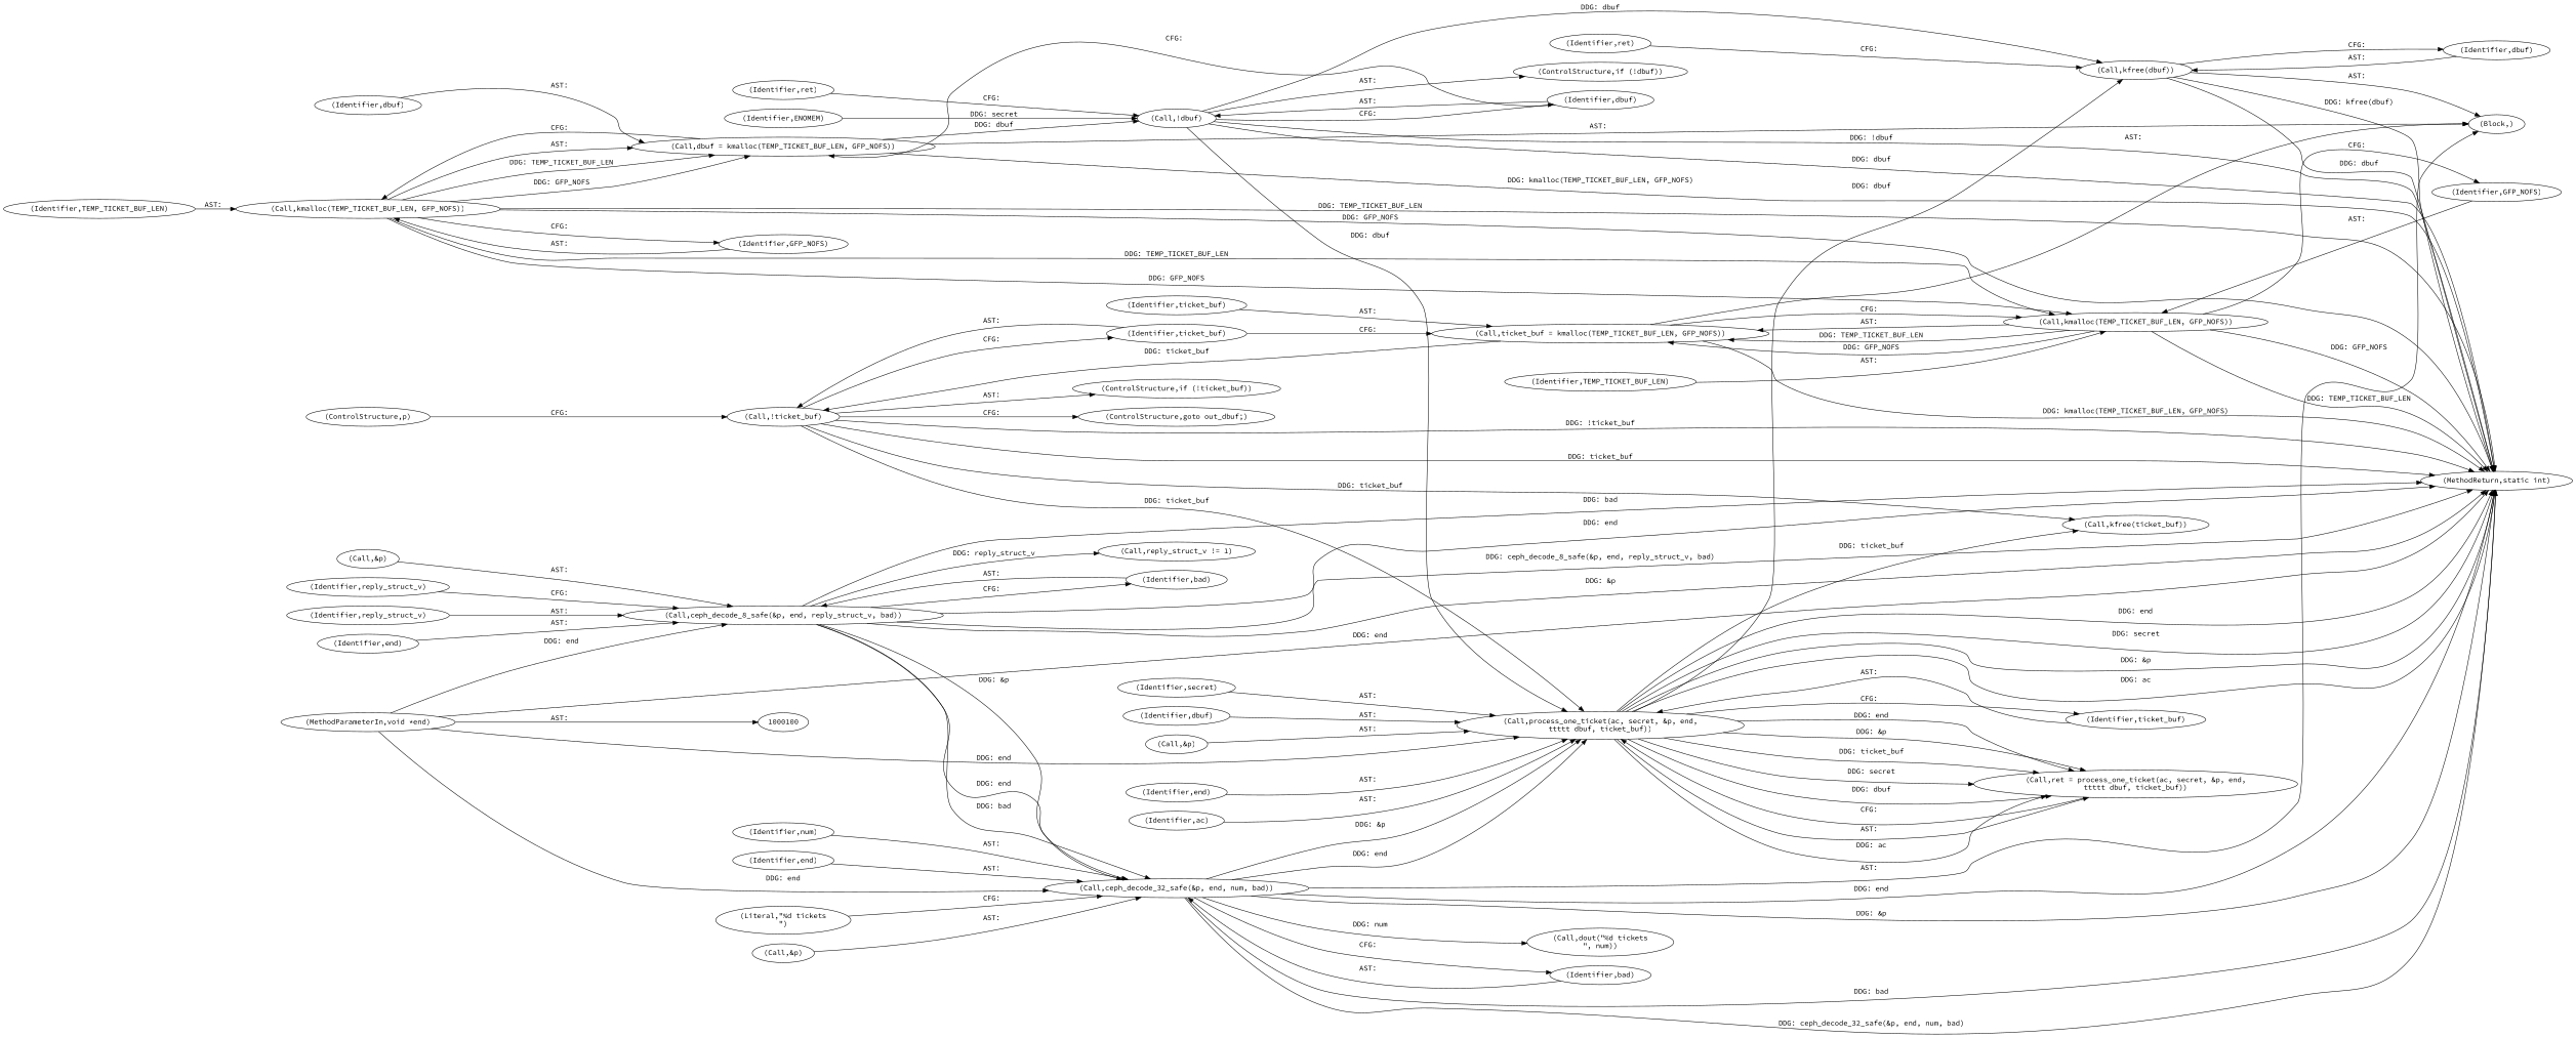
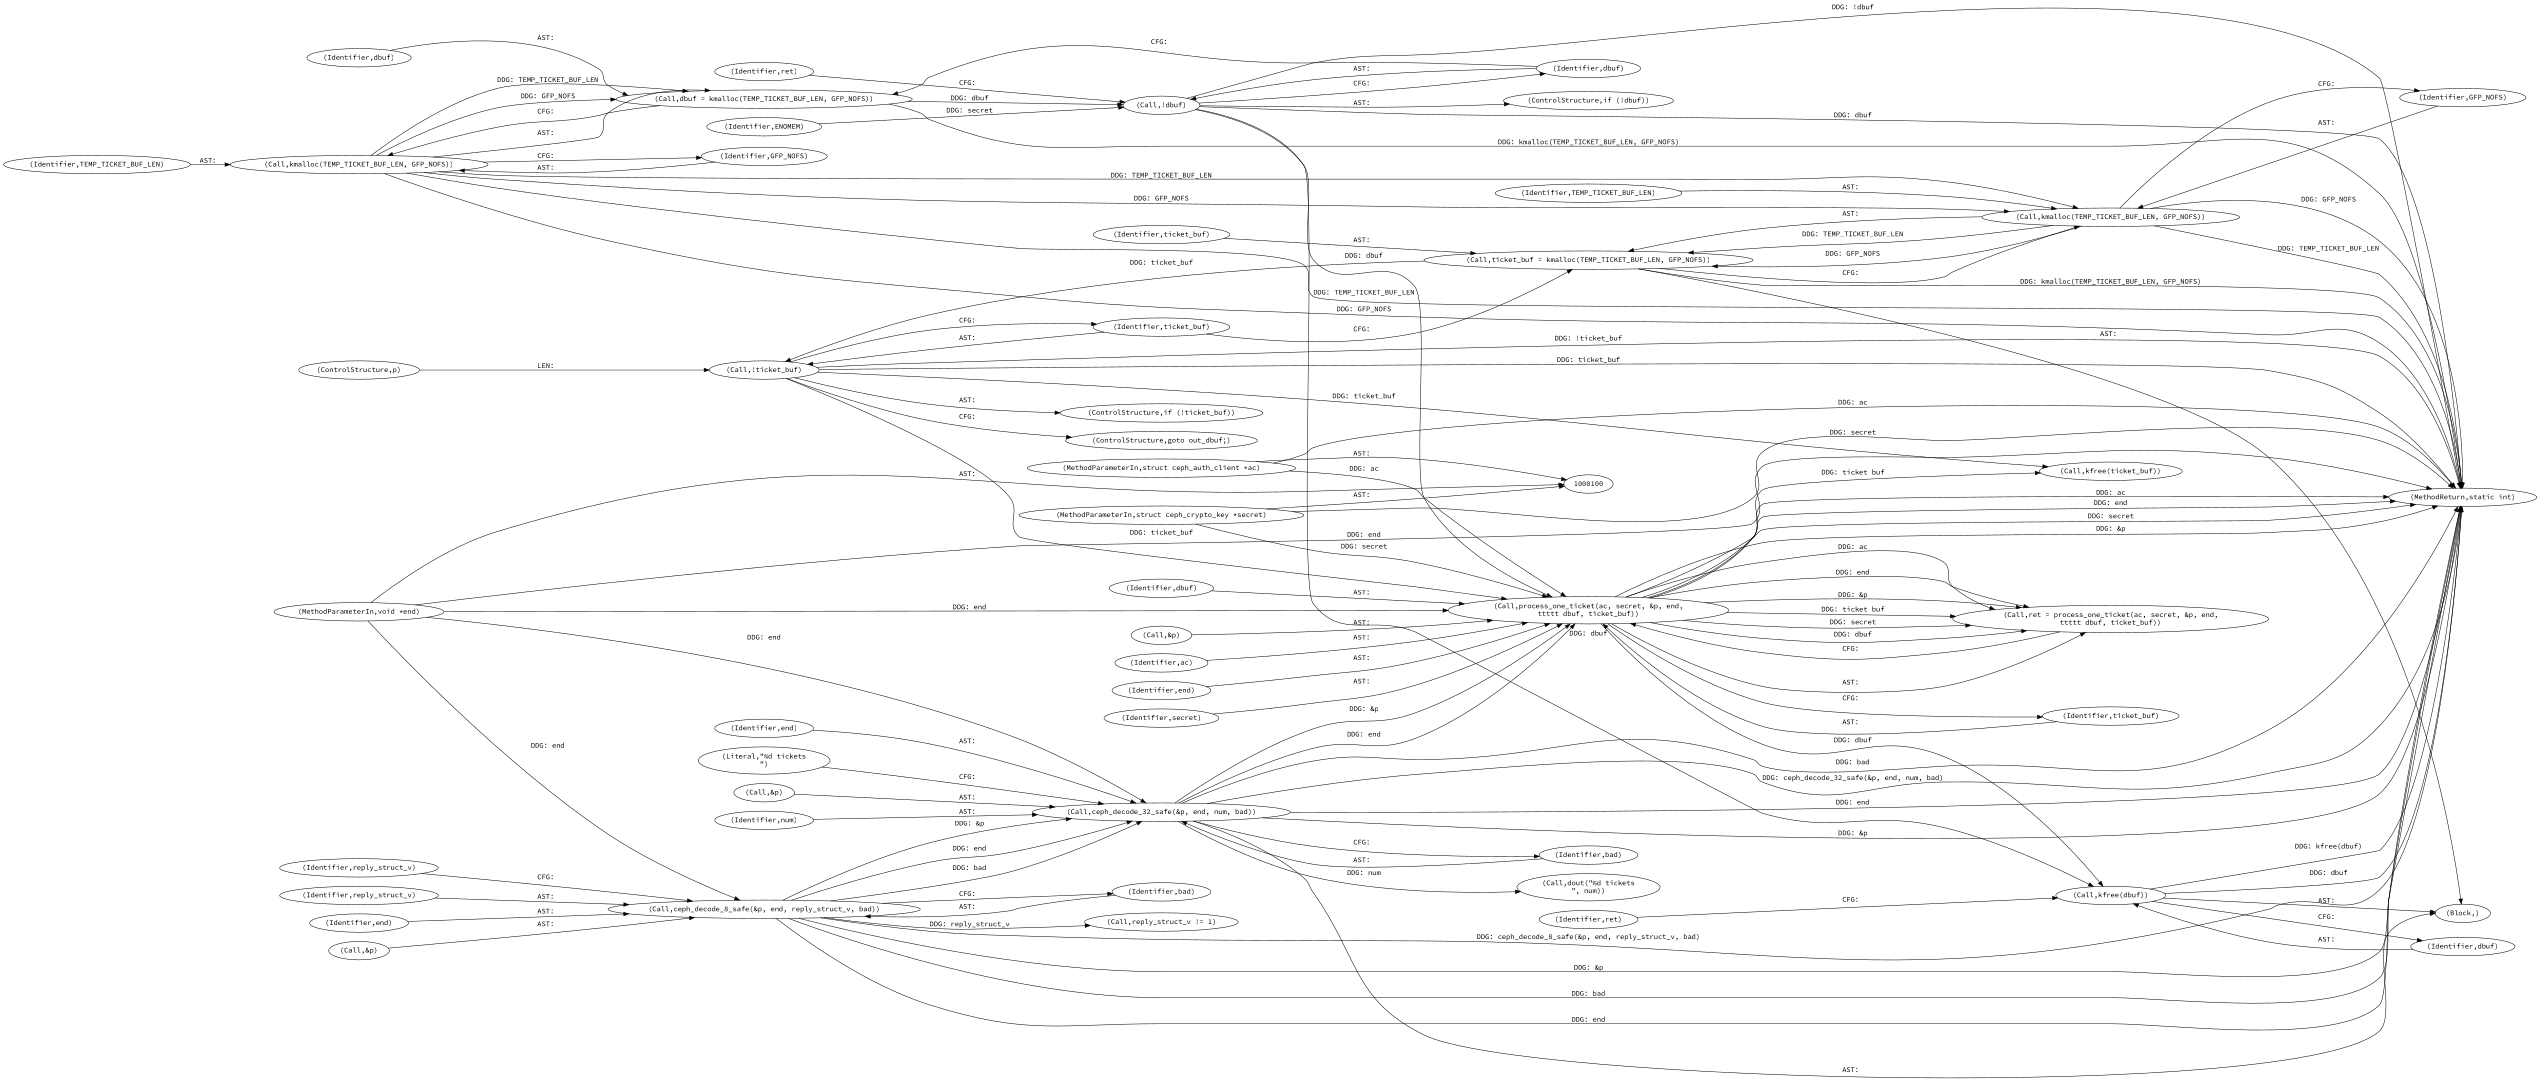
  digraph {
    fontname="Source Code Pro"
    rankdir=LR
    node [fontname="Source Code Pro"]
    edge [fontname="Source Code Pro"]
    n1 [label="(Call,kfree(dbuf))"]
    n2 [label="(Identifier,dbuf)"]
    n3 [label="(Block,)"]
    n4 [label="(MethodReturn,static int)"]
    n5 [label="(Call,process_one_ticket(ac, secret, &p, end,\n\t\t\t\t\t dbuf, ticket_buf))"]
    n6 [label="(Identifier,ticket_buf)"]
    n7 [label="(Call,ret = process_one_ticket(ac, secret, &p, end,\n\t\t\t\t\t dbuf, ticket_buf))"]
    n8 [label="(Call,kfree(ticket_buf))"]
+   n9 [label="(MethodParameterIn,struct ceph_auth_client *ac)"]
    1000100
+   n11 [label="(MethodParameterIn,struct ceph_crypto_key *secret)"]
    n12 [label="(Call,ceph_decode_32_safe(&p, end, num, bad))"]
    n13 [label="(Identifier,bad)"]
    n14 [label="(Call,dout(\"%d tickets\n\", num))"]
    n15 [label="(Call,ceph_decode_8_safe(&p, end, reply_struct_v, bad))"]
    n16 [label="(Identifier,bad)"]
    n17 [label="(Call,reply_struct_v != 1)"]
    n18 [label="(MethodParameterIn,void *end)"]
    n19 [label="(Call,!dbuf)"]
    n20 [label="(Identifier,dbuf)"]
    n21 [label="(ControlStructure,if (!dbuf))"]
    n22 [label="(Call,dbuf = kmalloc(TEMP_TICKET_BUF_LEN, GFP_NOFS))"]
    n23 [label="(Call,kmalloc(TEMP_TICKET_BUF_LEN, GFP_NOFS))"]
    n24 [label="(Call,kmalloc(TEMP_TICKET_BUF_LEN, GFP_NOFS))"]
    n25 [label="(Identifier,GFP_NOFS)"]
    n26 [label="(Call,ticket_buf = kmalloc(TEMP_TICKET_BUF_LEN, GFP_NOFS))"]
    n27 [label="(Identifier,GFP_NOFS)"]
    n28 [label="(Call,!ticket_buf)"]
    n29 [label="(ControlStructure,if (!ticket_buf))"]
    n30 [label="(Identifier,ticket_buf)"]
    n31 [label="(ControlStructure,goto out_dbuf;)"]
    n32 [label="(Identifier,end)"]
    n33 [label="(Identifier,reply_struct_v)"]
    n34 [label="(ControlStructure,p)"]
    n35 [label="(Identifier,end)"]
    n36 [label="(Identifier,dbuf)"]
    n37 [label="(Identifier,TEMP_TICKET_BUF_LEN)"]
    n38 [label="(Identifier,secret)"]
    n39 [label="(Literal,\"%d tickets\n\")"]
    n40 [label="(Identifier,TEMP_TICKET_BUF_LEN)"]
    n41 [label="(Call,&p)"]
    n42 [label="(Call,&p)"]
    n43 [label="(Identifier,ticket_buf)"]
    n44 [label="(Identifier,num)"]
    n45 [label="(Identifier,ENOMEM)"]
    n46 [label="(Identifier,dbuf)"]
    n47 [label="(Identifier,reply_struct_v)"]
    n48 [label="(Call,&p)"]
    n49 [label="(Identifier,ret)"]
    n50 [label="(Identifier,ac)"]
    n51 [label="(Identifier,ret)"]
    n52 [label="(Identifier,end)"]
    n1 -> n2 [label="CFG: "]
    n1 -> n3 [label="AST: "]
    n1 -> n4 [label="DDG: kfree(dbuf)"]
    n1 -> n4 [label="DDG: dbuf"]
    n2 -> n1 [label="AST: "]
    n5 -> n1 [label="DDG: dbuf"]
    n5 -> n4 [label="DDG: ac"]
    n5 -> n4 [label="DDG: end"]
    n5 -> n4 [label="DDG: secret"]
    n5 -> n4 [label="DDG: &p"]
    n5 -> n6 [label="CFG: "]
    n5 -> n7 [label="AST: "]
    n5 -> n7 [label="DDG: ac"]
    n5 -> n7 [label="DDG: end"]
    n5 -> n7 [label="DDG: &p"]
    n5 -> n7 [label="DDG: ticket_buf"]
    n5 -> n7 [label="DDG: secret"]
    n5 -> n7 [label="DDG: dbuf"]
    n5 -> n8 [label="DDG: ticket_buf"]
    n6 -> n5 [label="AST: "]
    n7 -> n5 [label="CFG: "]
+   n9 -> n4 [label="DDG: ac"]
+   n9 -> n5 [label="DDG: ac"]
+   n9 -> 1000100 [label="AST: "]
+   n11 -> n4 [label="DDG: secret"]
+   n11 -> n5 [label="DDG: secret"]
+   n11 -> 1000100 [label="AST: "]
    n12 -> n3 [label="AST: "]
    n12 -> n4 [label="DDG: bad"]
    n12 -> n4 [label="DDG: ceph_decode_32_safe(&p, end, num, bad)"]
    n12 -> n4 [label="DDG: end"]
    n12 -> n4 [label="DDG: &p"]
    n12 -> n5 [label="DDG: &p"]
    n12 -> n5 [label="DDG: end"]
    n12 -> n13 [label="CFG: "]
    n12 -> n14 [label="DDG: num"]
    n13 -> n12 [label="AST: "]
    n15 -> n4 [label="DDG: end"]
    n15 -> n4 [label="DDG: ceph_decode_8_safe(&p, end, reply_struct_v, bad)"]
    n15 -> n4 [label="DDG: &p"]
    n15 -> n4 [label="DDG: bad"]
    n15 -> n12 [label="DDG: &p"]
    n15 -> n12 [label="DDG: end"]
    n15 -> n12 [label="DDG: bad"]
    n15 -> n16 [label="CFG: "]
    n15 -> n17 [label="DDG: reply_struct_v"]
    n16 -> n15 [label="AST: "]
    n18 -> n4 [label="DDG: end"]
    n18 -> n5 [label="DDG: end"]
    n18 -> 1000100 [label="AST: "]
    n18 -> n12 [label="DDG: end"]
    n18 -> n15 [label="DDG: end"]
    n19 -> n1 [label="DDG: dbuf"]
    n19 -> n4 [label="DDG: !dbuf"]
    n19 -> n4 [label="DDG: dbuf"]
    n19 -> n5 [label="DDG: dbuf"]
    n19 -> n20 [label="CFG: "]
    n19 -> n21 [label="AST: "]
    n20 -> n19 [label="AST: "]
    n20 -> n22 [label="CFG: "]
-   n22 -> n3 [label="AST: "]
    n22 -> n4 [label="DDG: kmalloc(TEMP_TICKET_BUF_LEN, GFP_NOFS)"]
    n22 -> n19 [label="DDG: dbuf"]
    n22 -> n23 [label="CFG: "]
    n23 -> n4 [label="DDG: TEMP_TICKET_BUF_LEN"]
    n23 -> n4 [label="DDG: GFP_NOFS"]
    n23 -> n22 [label="AST: "]
    n23 -> n22 [label="DDG: TEMP_TICKET_BUF_LEN"]
    n23 -> n22 [label="DDG: GFP_NOFS"]
    n23 -> n24 [label="DDG: TEMP_TICKET_BUF_LEN"]
    n23 -> n24 [label="DDG: GFP_NOFS"]
    n23 -> n25 [label="CFG: "]
    n24 -> n4 [label="DDG: GFP_NOFS"]
    n24 -> n4 [label="DDG: TEMP_TICKET_BUF_LEN"]
    n24 -> n26 [label="AST: "]
    n24 -> n26 [label="DDG: TEMP_TICKET_BUF_LEN"]
    n24 -> n26 [label="DDG: GFP_NOFS"]
    n24 -> n27 [label="CFG: "]
    n25 -> n23 [label="AST: "]
    n26 -> n3 [label="AST: "]
    n26 -> n4 [label="DDG: kmalloc(TEMP_TICKET_BUF_LEN, GFP_NOFS)"]
    n26 -> n24 [label="CFG: "]
    n26 -> n28 [label="DDG: ticket_buf"]
    n27 -> n24 [label="AST: "]
    n28 -> n4 [label="DDG: !ticket_buf"]
    n28 -> n4 [label="DDG: ticket_buf"]
    n28 -> n5 [label="DDG: ticket_buf"]
    n28 -> n8 [label="DDG: ticket_buf"]
    n28 -> n29 [label="AST: "]
    n28 -> n30 [label="CFG: "]
    n28 -> n31 [label="CFG: "]
    n30 -> n26 [label="CFG: "]
    n30 -> n28 [label="AST: "]
    n32 -> n12 [label="AST: "]
    n33 -> n15 [label="AST: "]
-   n34 -> n28 [label="CFG: "]
+   n34 -> n28 [label="LEN: "]
    n35 -> n15 [label="AST: "]
    n36 -> n22 [label="AST: "]
    n37 -> n23 [label="AST: "]
    n38 -> n5 [label="AST: "]
    n39 -> n12 [label="CFG: "]
    n40 -> n24 [label="AST: "]
    n41 -> n15 [label="AST: "]
    n42 -> n12 [label="AST: "]
    n43 -> n26 [label="AST: "]
    n44 -> n12 [label="AST: "]
    n45 -> n19 [label="DDG: secret"]
    n46 -> n5 [label="AST: "]
    n47 -> n15 [label="CFG: "]
    n48 -> n5 [label="AST: "]
    n49 -> n19 [label="CFG: "]
    n50 -> n5 [label="AST: "]
    n51 -> n1 [label="CFG: "]
    n52 -> n5 [label="AST: "]
  }
